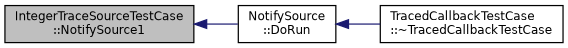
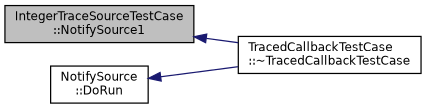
  digraph {
    rankdir=LR
    node [color=black fillcolor=white fontname=Helvetica fontsize=10 shape=record style=filled]
    edge [color=midnightblue dir=back fontname=Helvetica fontsize=10 labelfontname=Helvetica labelfontsize=10 style=solid]
    n1 [fillcolor=grey75 fontcolor=black height=0.2 label="IntegerTraceSourceTestCase\l::NotifySource1" width=0.4]
    n2 [height=0.2 label="NotifySource\l::DoRun" width=0.4]
    n3 [height=0.2 label="TracedCallbackTestCase\l::~TracedCallbackTestCase" width=0.4]
-   n1 -> n2
+   n1 -> n3
    n2 -> n3
  }
